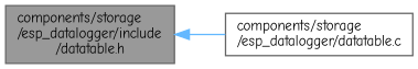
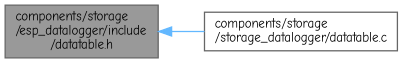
  digraph {
    rankdir=LR
    fontname="Comic Neue"
    node [fontname="Comic Neue" fontsize=10 shape=box style=filled]
    n1 [color=gray40 fillcolor=grey60 fontcolor=black height=0.2 label="components/storage\l/esp_datalogger/include\l/datatable.h" width=0.4]
-   n2 [color=grey40 fillcolor=white height=0.2 label="components/storage\l/esp_datalogger/datatable.c" width=0.4]
+   n2 [color=grey40 fillcolor=white height=0.2 label="components/storage\l/storage_datalogger/datatable.c" width=0.4]
    n1 -> n2 [color=steelblue1 dir=back fontname="Comic Neue" fontsize=10 labelfontname=Helvetica labelfontsize=10 style=solid]
  }
